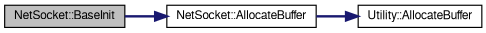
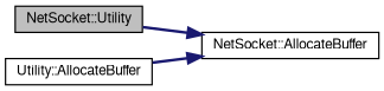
  digraph {
    rankdir=LR
    node [color=black fillcolor=white fontname=FreeSans fontsize=10 shape=record style=filled]
    edge [color=midnightblue fontname=FreeSans fontsize=10 labelfontname=FreeSans labelfontsize=10 style=bold]
-   n1 [fillcolor=grey75 fontcolor=black height=0.2 label="NetSocket::BaseInit" width=0.4]
+   n1 [fillcolor=grey75 fontcolor=black height=0.2 label="NetSocket::Utility" width=0.4]
    n2 [height=0.2 label="NetSocket::AllocateBuffer" width=0.4]
    n3 [height=0.2 label="Utility::AllocateBuffer" width=0.4]
    n1 -> n2
-   n2 -> n3
+   n3 -> n2
  }
